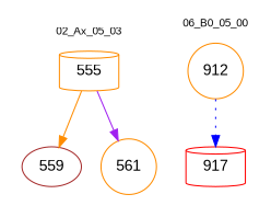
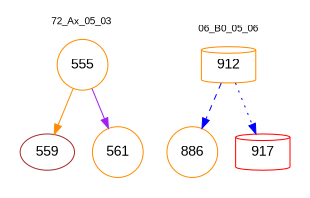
  digraph {
    fontname="Liberation Sans"
    node [color=darkorange fontname="Liberation Sans" shape=cylinder]
    edge [color=blue fontname="Liberation Sans" style=solid]
-   n1 [label=555]
+   n1 [label=555 shape=circle]
    n2 [color=brown label=559 shape=ellipse]
    n3 [label=561 shape=circle]
-   n4 [label=912 shape=circle]
+   n4 [label=912]
+   n5 [label=886 shape=circle]
    n6 [color=red label=917]
    subgraph cluster_1 {
      color=white
      fontsize=10
-     label="02_Ax_05_03"
+     label="72_Ax_05_03"
      n1
      n2
      n3
    }
    subgraph cluster_2 {
      color=white
      fontsize=10
-     label="06_B0_05_00"
+     label="06_B0_05_06"
      n4
+     n5
      n6
    }
    n1 -> n2 [color=darkorange]
    n1 -> n3 [color=purple]
+   n4 -> n5 [style=dashed]
    n4 -> n6 [style=dotted]
  }
